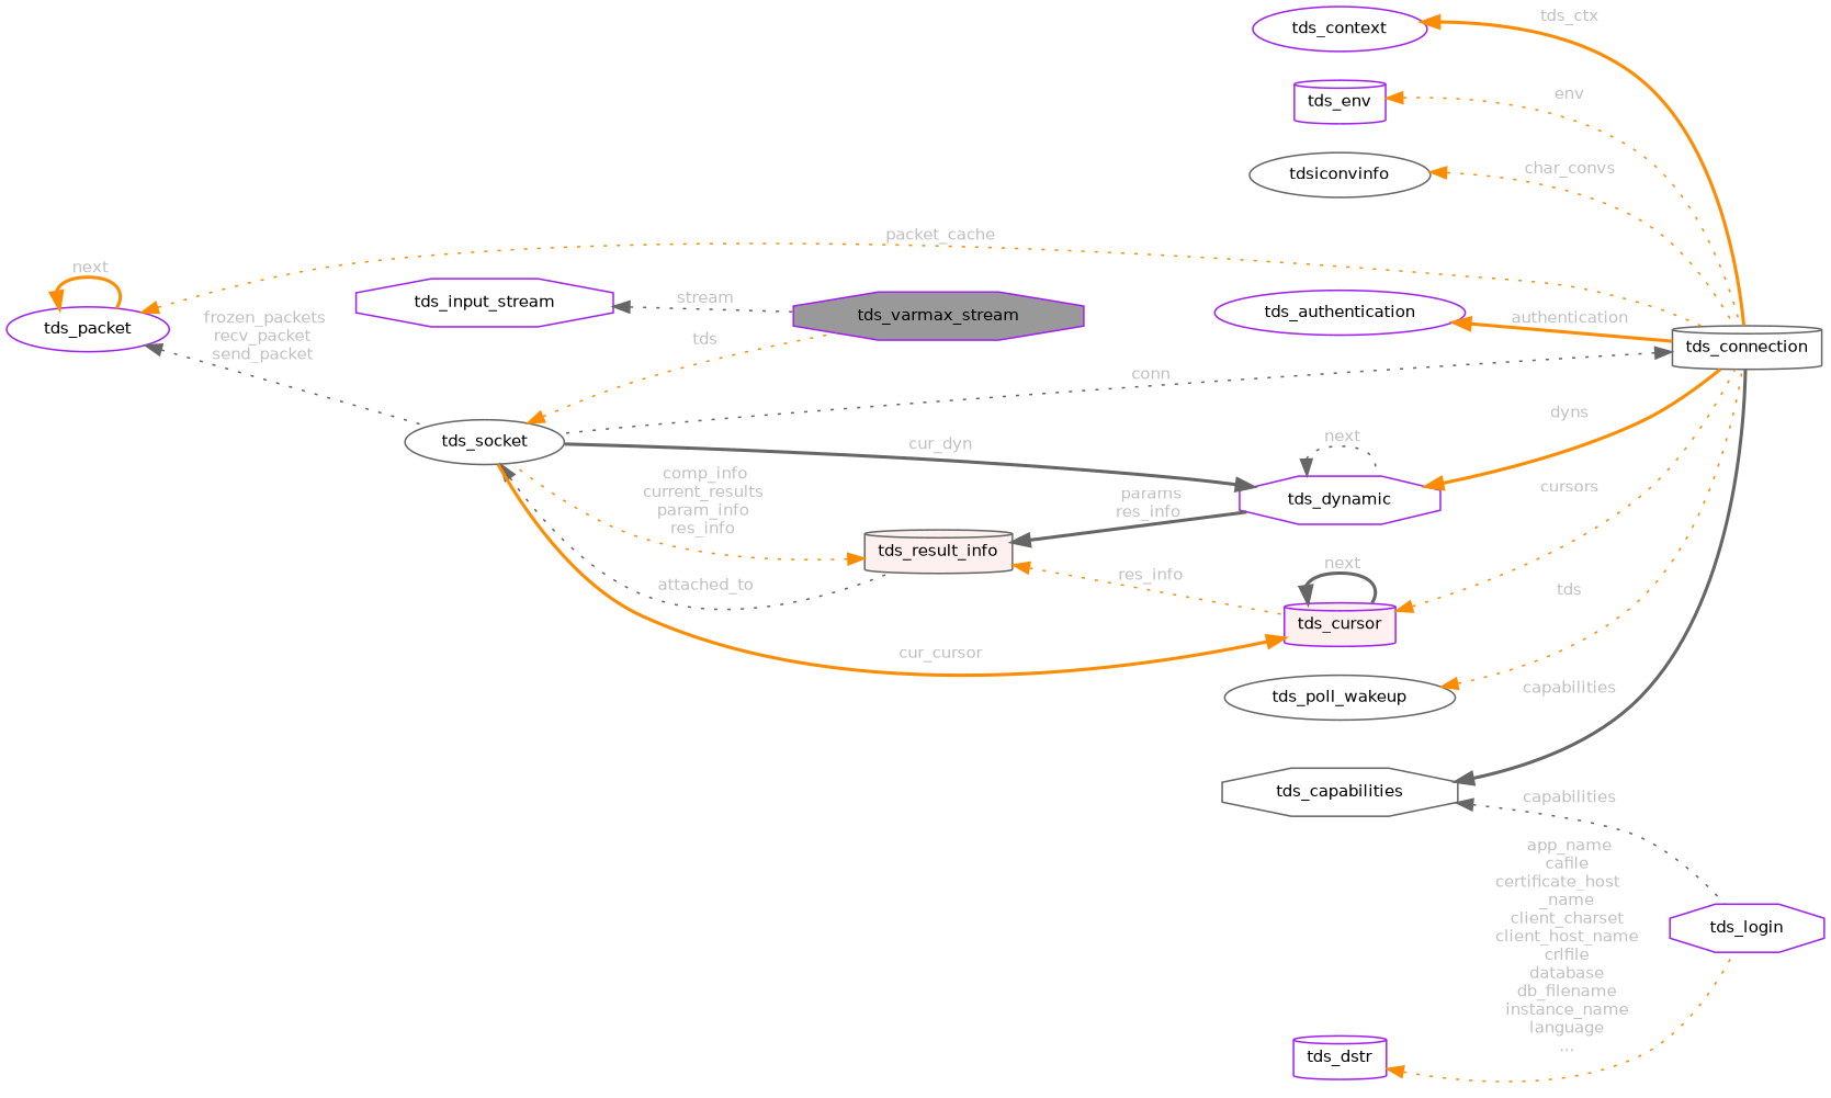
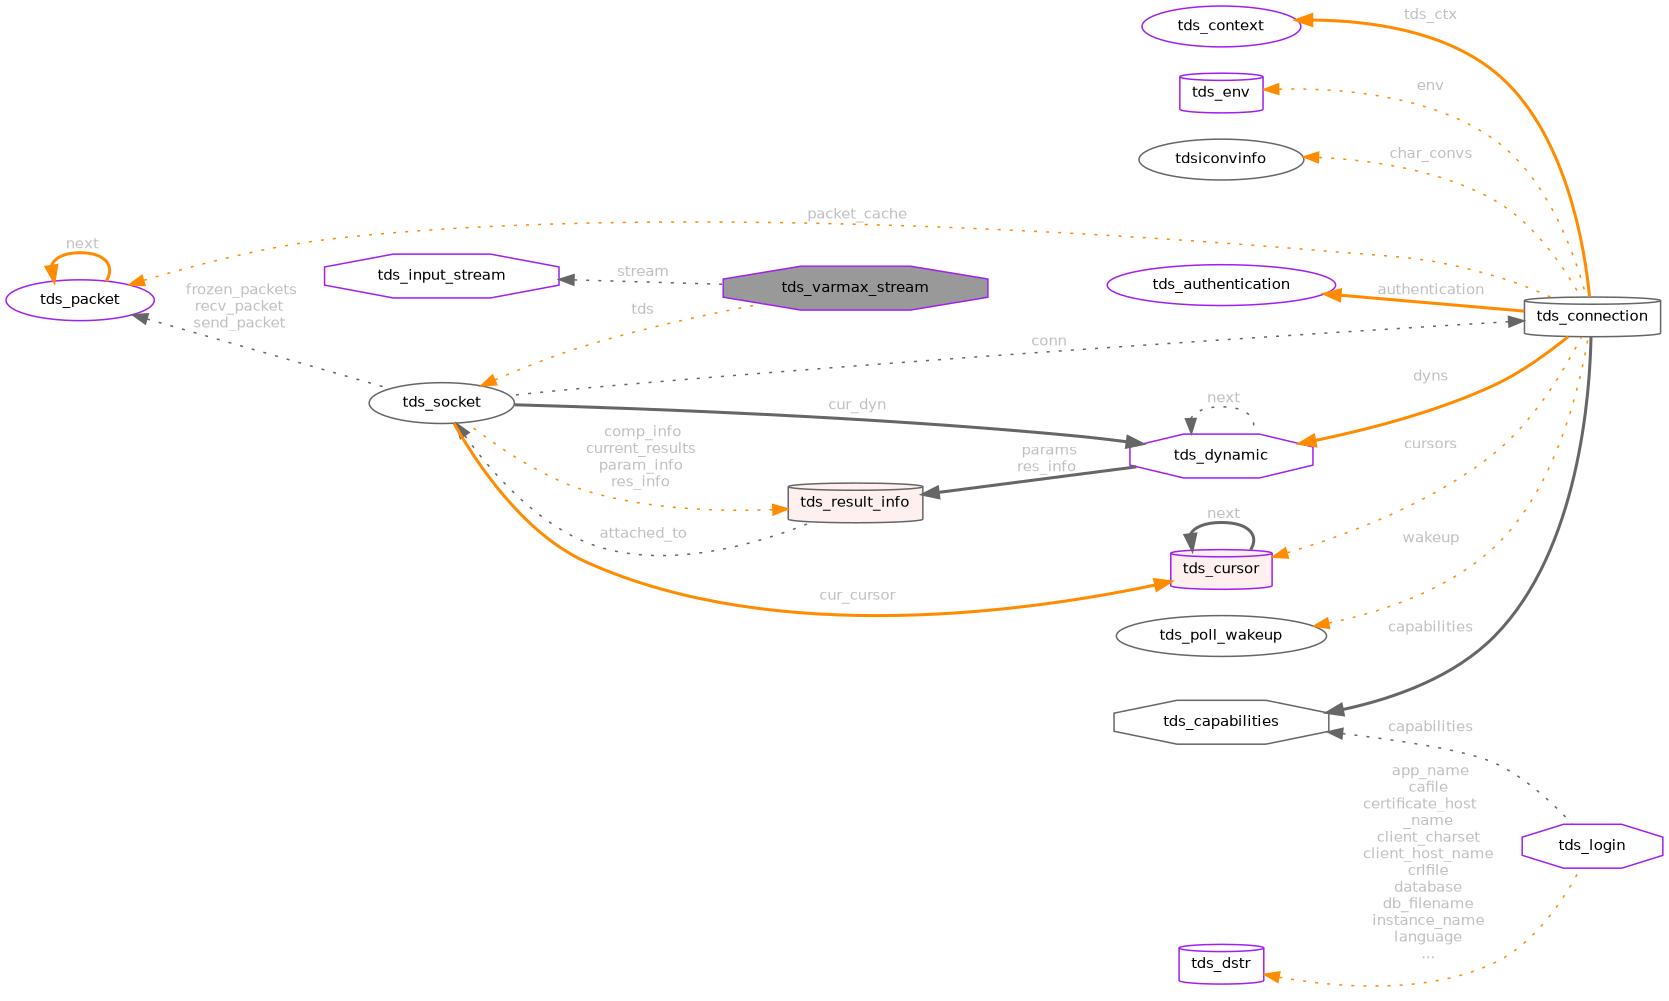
  digraph {
    rankdir=LR
    node [color=purple fillcolor=white fontname=Helvetica fontsize=10 shape=ellipse style=filled]
    edge [color=darkorange dir=back fontcolor=grey fontname=Helvetica fontsize=10 labelfontname=Helvetica labelfontsize=10 style=dotted]
    n1 [fillcolor=grey60 fontcolor=black height=0.2 label=tds_varmax_stream shape=octagon width=0.4]
    n2 [height=0.2 label=tds_input_stream shape=octagon width=0.4]
    n3 [color=gray40 height=0.2 label=tds_socket width=0.4]
    n4 [color=gray40 fillcolor="#FFF0F0" height=0.2 label=tds_result_info shape=cylinder width=0.4]
    n5 [fillcolor="#FFF0F0" height=0.2 label=tds_cursor shape=cylinder width=0.4]
    n6 [height=0.2 label=tds_dynamic shape=octagon width=0.4]
    n7 [color=gray40 height=0.2 label=tds_connection shape=cylinder width=0.4]
    n8 [color=gray40 height=0.2 label=tds_poll_wakeup width=0.4]
    n9 [height=0.2 label=tds_context width=0.4]
    n10 [height=0.2 label=tds_env shape=cylinder width=0.4]
    n11 [color=gray40 height=0.2 label=tdsiconvinfo width=0.4]
    n12 [color=gray40 height=0.2 label=tds_capabilities shape=octagon width=0.4]
    n13 [height=0.2 label=tds_login shape=octagon width=0.4]
    n14 [height=0.2 label=tds_packet width=0.4]
    n15 [height=0.2 label=tds_authentication width=0.4]
    n16 [height=0.2 label=tds_dstr shape=cylinder width=0.4]
    n2 -> n1 [color=gray40 label=" stream"]
    n3 -> n1 [label=" tds"]
    n3 -> n4 [color=gray40 label=" attached_to"]
    n4 -> n3 [label=" comp_info\ncurrent_results\nparam_info\nres_info"]
-   n4 -> n5 [label=" res_info"]
    n4 -> n6 [color=gray40 label=" params\nres_info" style=bold]
    n5 -> n3 [label=" cur_cursor" style=bold]
    n5 -> n5 [color=gray40 label=" next" style=bold]
    n5 -> n7 [label=" cursors"]
    n6 -> n3 [color=gray40 label=" cur_dyn" style=bold]
    n6 -> n6 [color=gray40 label=" next"]
    n6 -> n7 [label=" dyns" style=bold]
    n7 -> n3 [color=gray40 label=" conn"]
-   n8 -> n7 [label=" tds"]
+   n8 -> n7 [label=" wakeup"]
    n9 -> n7 [label=" tds_ctx" style=bold]
    n10 -> n7 [label=" env"]
    n11 -> n7 [label=" char_convs"]
    n12 -> n7 [color=gray40 label=" capabilities" style=bold]
    n12 -> n13 [color=gray40 label=" capabilities"]
    n14 -> n3 [color=gray40 label=" frozen_packets\nrecv_packet\nsend_packet"]
    n14 -> n7 [label=" packet_cache"]
    n14 -> n14 [label=" next" style=bold]
    n15 -> n7 [label=" authentication" style=bold]
    n16 -> n13 [label=" app_name\ncafile\ncertificate_host\l_name\nclient_charset\nclient_host_name\ncrlfile\ndatabase\ndb_filename\ninstance_name\nlanguage\n..."]
  }
